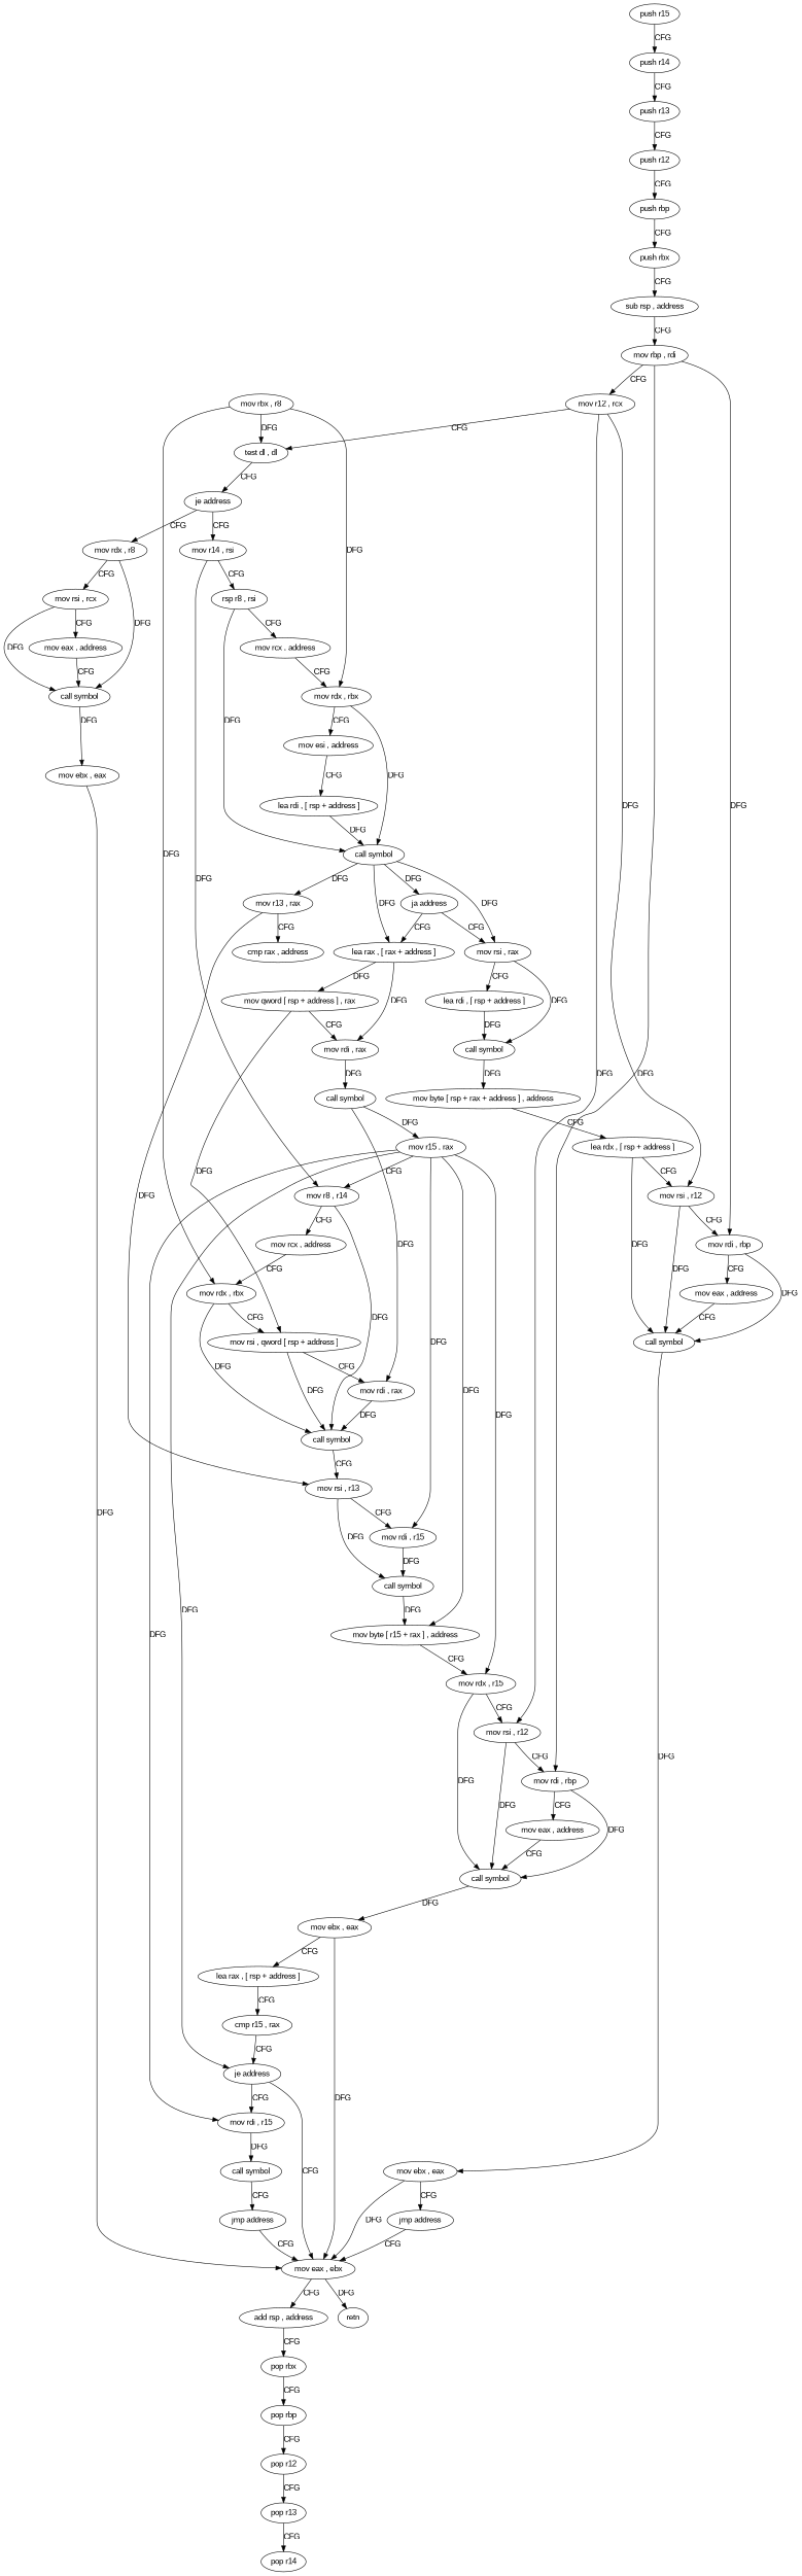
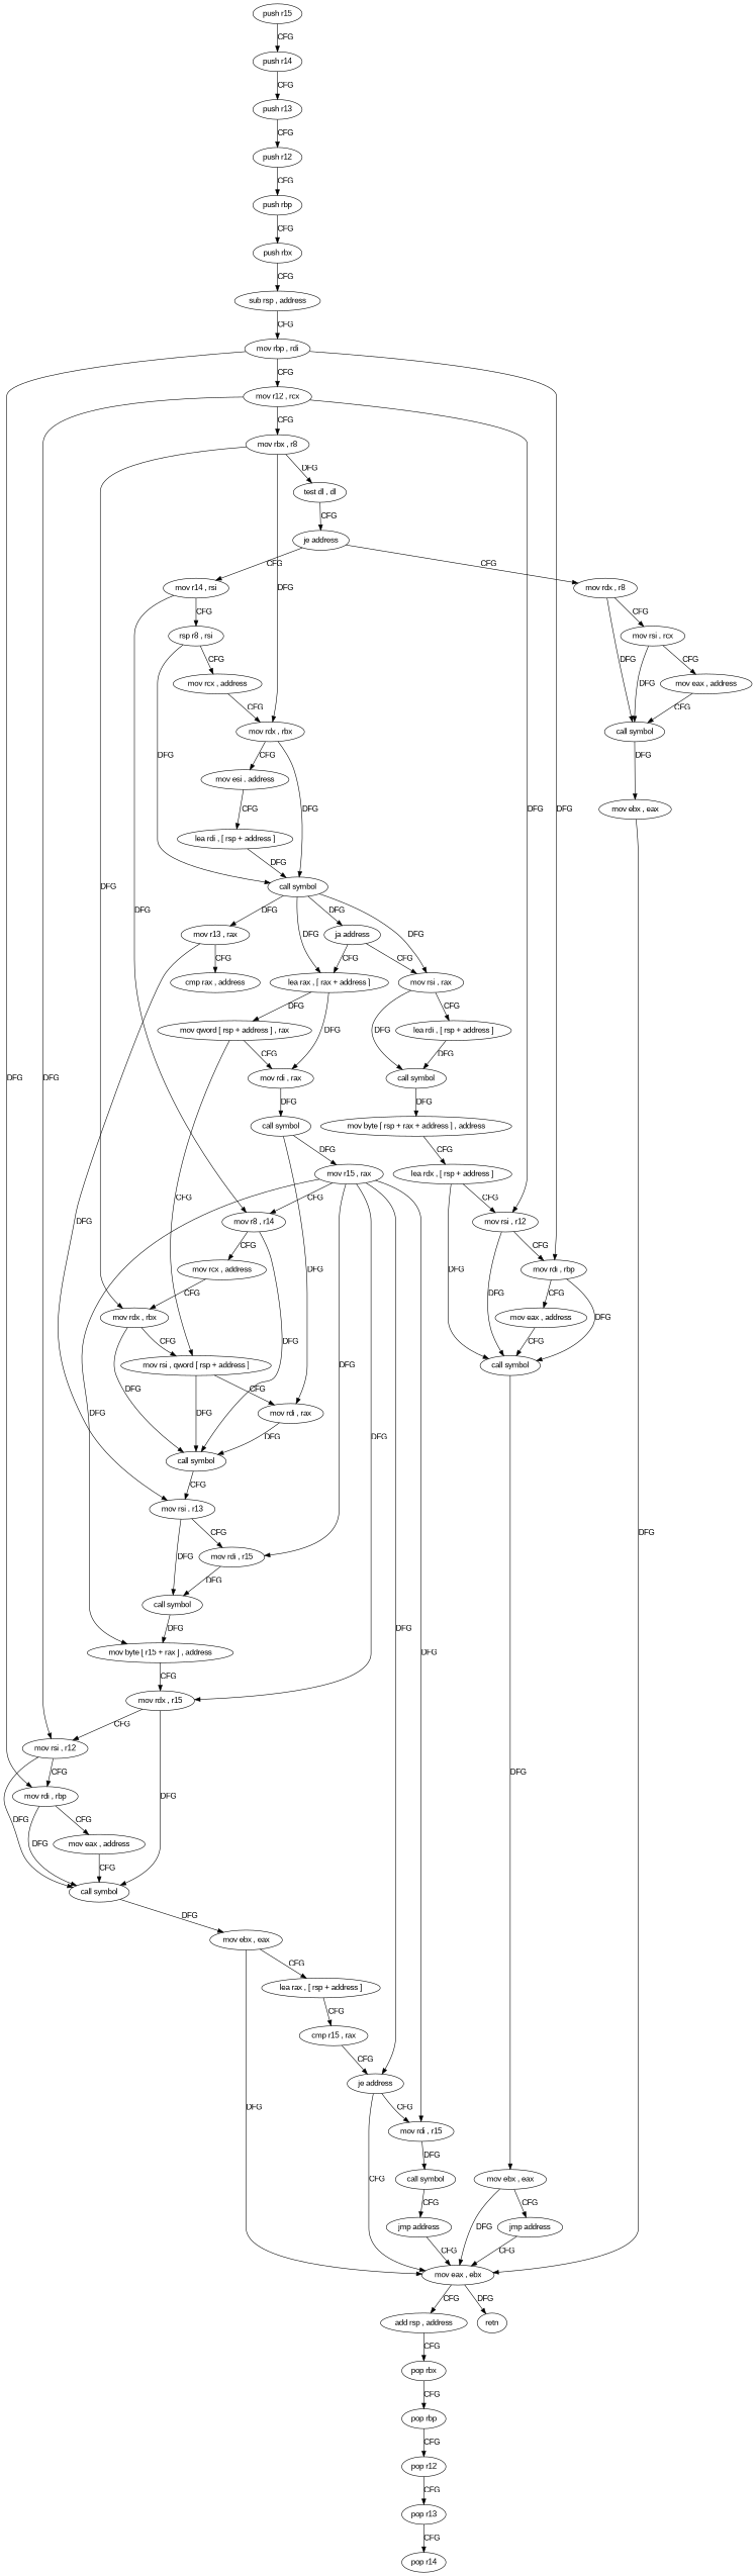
  digraph {
    fontname="Liberation Sans"
    node [fontname="Liberation Sans"]
    edge [fontname="Liberation Sans"]
    n1 [label="push r15"]
    n2 [label="push r14"]
    n3 [label="push r13"]
    n4 [label="push r12"]
    n5 [label="push rbp"]
    n6 [label="push rbx"]
    n7 [label="sub rsp , address"]
    n8 [label="mov rbp , rdi"]
    n9 [label="mov r12 , rcx"]
    n10 [label="mov rdi , rbp"]
    n11 [label="mov rdi , rbp"]
    n12 [label="mov rbx , r8"]
    n13 [label="mov rsi , r12"]
    n14 [label="mov rsi , r12"]
    n15 [label="call symbol"]
    n16 [label="mov eax , address"]
    n17 [label="call symbol"]
    n18 [label="mov eax , address"]
    n19 [label="test dl , dl"]
    n20 [label="mov rdx , rbx"]
    n21 [label="mov rdx , rbx"]
    n22 [label="je address"]
    n23 [label="call symbol"]
    n24 [label="mov esi , address"]
    n25 [label="mov rsi , qword [ rsp + address ]"]
    n26 [label="call symbol"]
    n27 [label="mov rdx , r8"]
    n28 [label="mov r14 , rsi"]
    n29 [label="mov rsi , rcx"]
    n30 [label="call symbol"]
    n31 [label="rsp r8 , rsi"]
    n32 [label="mov r8 , r14"]
    n33 [label="mov eax , address"]
    n34 [label="mov ebx , eax"]
    n35 [label="mov rcx , address"]
    n36 [label="mov rcx , address"]
    n37 [label="mov eax , ebx"]
    n38 [label="add rsp , address"]
    n39 [label=retn]
    n40 [label="pop rbx"]
    n41 [label="mov r13 , rax"]
    n42 [label="ja address"]
    n43 [label="lea rax , [ rax + address ]"]
    n44 [label="mov rsi , rax"]
    n45 [label="lea rdi , [ rsp + address ]"]
    n46 [label="cmp rax , address"]
    n47 [label="mov rsi , r13"]
    n48 [label="mov qword [ rsp + address ] , rax"]
    n49 [label="mov rdi , rax"]
    n50 [label="lea rdi , [ rsp + address ]"]
    n51 [label="call symbol"]
    n52 [label="mov rdi , r15"]
    n53 [label="call symbol"]
    n54 [label="call symbol"]
    n55 [label="mov byte [ rsp + rax + address ] , address"]
    n56 [label="mov rdi , rax"]
    n57 [label="mov r15 , rax"]
    n58 [label="mov byte [ r15 + rax ] , address"]
    n59 [label="mov rdx , r15"]
    n60 [label="je address"]
    n61 [label="mov rdi , r15"]
    n62 [label="call symbol"]
    n63 [label="mov ebx , eax"]
    n64 [label="lea rax , [ rsp + address ]"]
    n65 [label="cmp r15 , rax"]
    n66 [label="jmp address"]
    n67 [label="lea rdx , [ rsp + address ]"]
    n68 [label="mov ebx , eax"]
    n69 [label="jmp address"]
    n70 [label="pop rbp"]
    n71 [label="pop r12"]
    n72 [label="pop r13"]
    n73 [label="pop r14"]
    n1 -> n2 [label=CFG]
    n2 -> n3 [label=CFG]
    n3 -> n4 [label=CFG]
    n4 -> n5 [label=CFG]
    n5 -> n6 [label=CFG]
    n6 -> n7 [label=CFG]
    n7 -> n8 [label=CFG]
    n8 -> n9 [label=CFG]
    n8 -> n10 [label=DFG]
    n8 -> n11 [label=DFG]
-   n9 -> n19 [label=CFG]
+   n9 -> n12 [label=CFG]
    n9 -> n13 [label=DFG]
    n9 -> n14 [label=DFG]
    n10 -> n15 [label=DFG]
    n10 -> n16 [label=CFG]
    n11 -> n17 [label=DFG]
    n11 -> n18 [label=CFG]
    n12 -> n19 [label=DFG]
    n12 -> n20 [label=DFG]
    n12 -> n21 [label=DFG]
    n13 -> n10 [label=CFG]
    n13 -> n15 [label=DFG]
    n14 -> n11 [label=CFG]
    n14 -> n17 [label=DFG]
    n15 -> n63 [label=DFG]
    n16 -> n15 [label=CFG]
    n17 -> n68 [label=DFG]
    n18 -> n17 [label=CFG]
    n19 -> n22 [label=CFG]
    n20 -> n23 [label=DFG]
    n20 -> n24 [label=CFG]
    n21 -> n25 [label=CFG]
    n21 -> n26 [label=DFG]
    n22 -> n27 [label=CFG]
    n22 -> n28 [label=CFG]
    n23 -> n41 [label=DFG]
    n23 -> n42 [label=DFG]
    n23 -> n43 [label=DFG]
    n23 -> n44 [label=DFG]
    n24 -> n45 [label=CFG]
    n25 -> n26 [label=DFG]
    n25 -> n56 [label=CFG]
    n26 -> n47 [label=CFG]
    n27 -> n29 [label=CFG]
    n27 -> n30 [label=DFG]
    n28 -> n31 [label=CFG]
    n28 -> n32 [label=DFG]
    n29 -> n30 [label=DFG]
    n29 -> n33 [label=CFG]
    n30 -> n34 [label=DFG]
    n31 -> n23 [label=DFG]
    n31 -> n35 [label=CFG]
    n32 -> n26 [label=DFG]
    n32 -> n36 [label=CFG]
    n33 -> n30 [label=CFG]
    n34 -> n37 [label=DFG]
    n35 -> n20 [label=CFG]
    n36 -> n21 [label=CFG]
    n37 -> n38 [label=CFG]
    n37 -> n39 [label=DFG]
    n38 -> n40 [label=CFG]
    n40 -> n70 [label=CFG]
    n41 -> n46 [label=CFG]
    n41 -> n47 [label=DFG]
    n42 -> n43 [label=CFG]
    n42 -> n44 [label=CFG]
    n43 -> n48 [label=DFG]
    n43 -> n49 [label=DFG]
    n44 -> n50 [label=CFG]
    n44 -> n51 [label=DFG]
    n45 -> n23 [label=DFG]
    n47 -> n52 [label=CFG]
    n47 -> n53 [label=DFG]
-   n48 -> n25 [label=DFG]
+   n48 -> n25 [label=CFG]
    n48 -> n49 [label=CFG]
    n49 -> n54 [label=DFG]
    n50 -> n51 [label=DFG]
    n51 -> n55 [label=DFG]
    n52 -> n53 [label=DFG]
    n53 -> n58 [label=DFG]
    n54 -> n56 [label=DFG]
    n54 -> n57 [label=DFG]
    n55 -> n67 [label=CFG]
    n56 -> n26 [label=DFG]
    n57 -> n32 [label=CFG]
    n57 -> n52 [label=DFG]
    n57 -> n58 [label=DFG]
    n57 -> n59 [label=DFG]
    n57 -> n60 [label=DFG]
    n57 -> n61 [label=DFG]
    n58 -> n59 [label=CFG]
    n59 -> n13 [label=CFG]
    n59 -> n15 [label=DFG]
    n60 -> n37 [label=CFG]
    n60 -> n61 [label=CFG]
    n61 -> n62 [label=DFG]
    n62 -> n66 [label=CFG]
    n63 -> n37 [label=DFG]
    n63 -> n64 [label=CFG]
    n64 -> n65 [label=CFG]
    n65 -> n60 [label=CFG]
    n66 -> n37 [label=CFG]
    n67 -> n14 [label=CFG]
    n67 -> n17 [label=DFG]
    n68 -> n37 [label=DFG]
    n68 -> n69 [label=CFG]
    n69 -> n37 [label=CFG]
    n70 -> n71 [label=CFG]
    n71 -> n72 [label=CFG]
    n72 -> n73 [label=CFG]
  }
